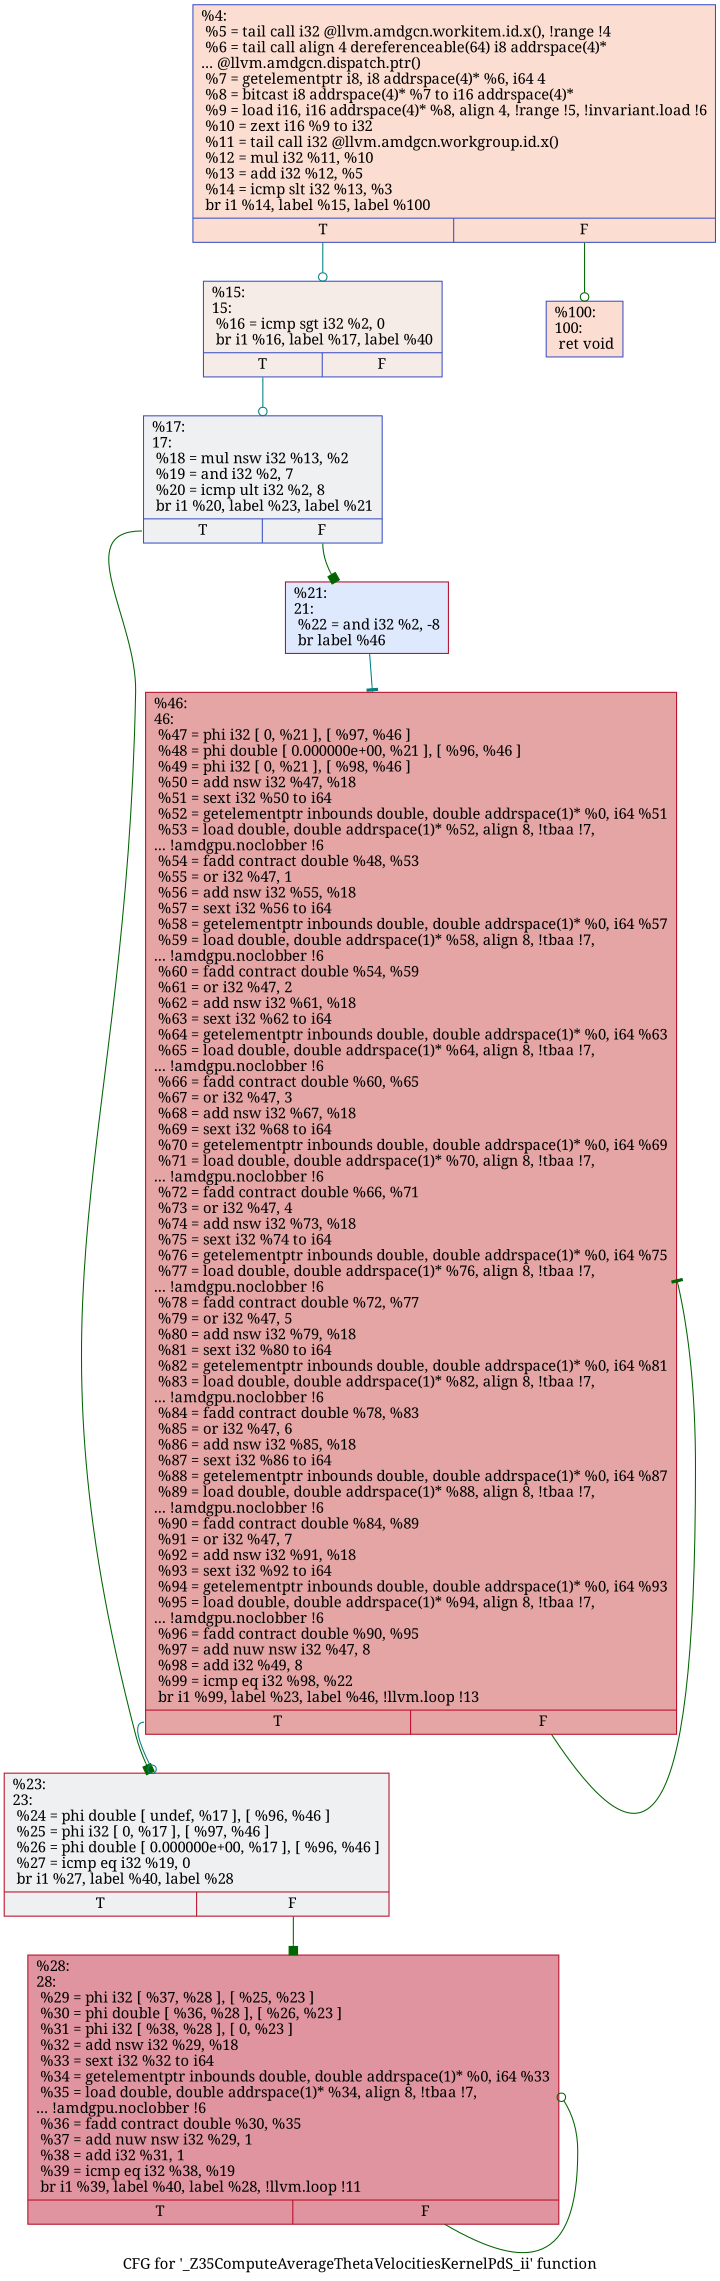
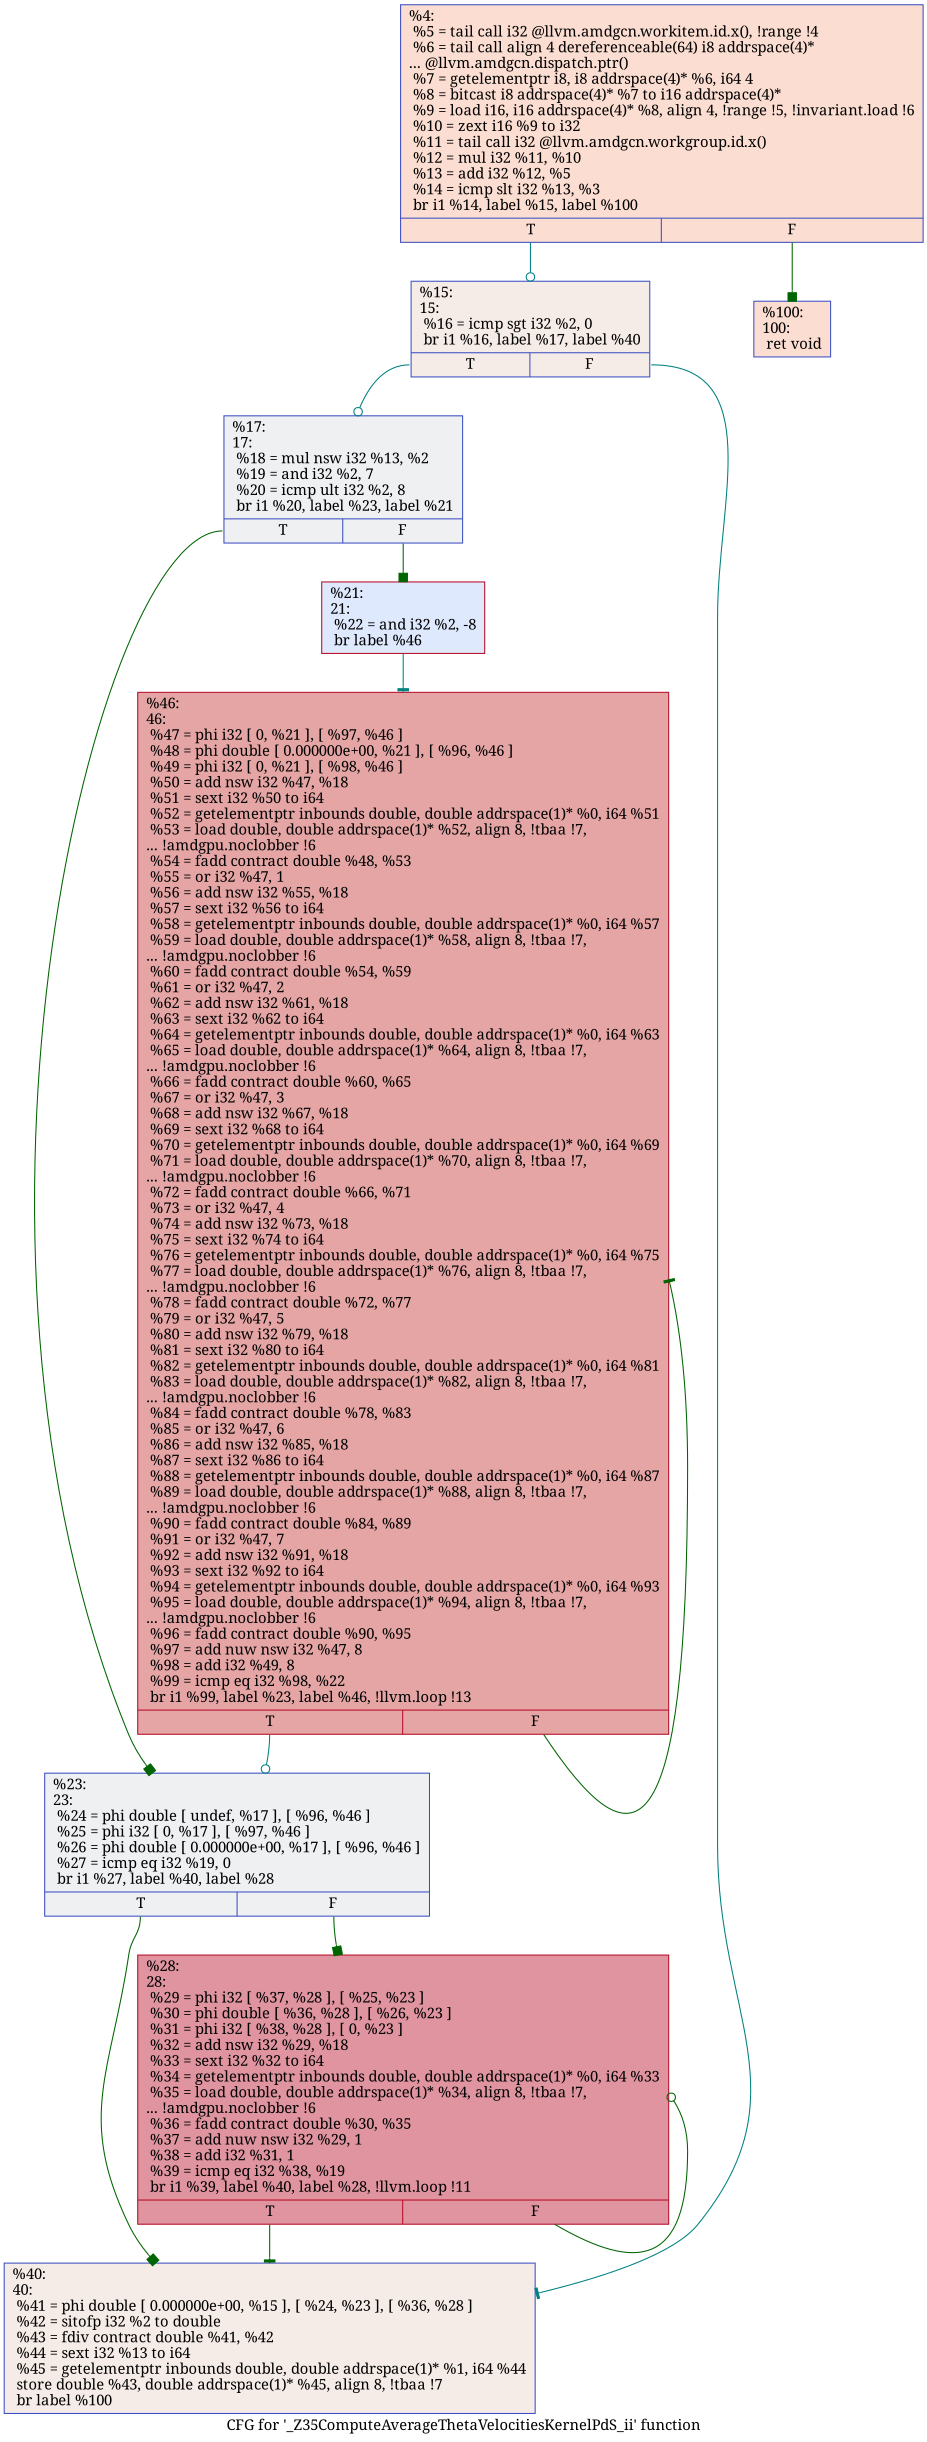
  digraph {
    fontname="Noto Serif"
    label="CFG for '_Z35ComputeAverageThetaVelocitiesKernelPdS_ii' function"
    node [color="#3d50c3ff" fillcolor="#f7b39670" fontname="Noto Serif" shape=record style=filled]
    edge [arrowhead=box color=darkgreen fontname="Noto Serif" tailport=s0]
    n1 [label="{%4:\l  %5 = tail call i32 @llvm.amdgcn.workitem.id.x(), !range !4\l  %6 = tail call align 4 dereferenceable(64) i8 addrspace(4)*\l... @llvm.amdgcn.dispatch.ptr()\l  %7 = getelementptr i8, i8 addrspace(4)* %6, i64 4\l  %8 = bitcast i8 addrspace(4)* %7 to i16 addrspace(4)*\l  %9 = load i16, i16 addrspace(4)* %8, align 4, !range !5, !invariant.load !6\l  %10 = zext i16 %9 to i32\l  %11 = tail call i32 @llvm.amdgcn.workgroup.id.x()\l  %12 = mul i32 %11, %10\l  %13 = add i32 %12, %5\l  %14 = icmp slt i32 %13, %3\l  br i1 %14, label %15, label %100\l|{<s0>T|<s1>F}}"]
    n2 [fillcolor="#ead5c970" label="{%15:\l15:                                               \l  %16 = icmp sgt i32 %2, 0\l  br i1 %16, label %17, label %40\l|{<s0>T|<s1>F}}"]
    n3 [label="{%100:\l100:                                              \l  ret void\l}"]
    n4 [fillcolor="#d9dce170" label="{%17:\l17:                                               \l  %18 = mul nsw i32 %13, %2\l  %19 = and i32 %2, 7\l  %20 = icmp ult i32 %2, 8\l  br i1 %20, label %23, label %21\l|{<s0>T|<s1>F}}"]
-   n6 [color="#b70d28ff" fillcolor="#d9dce170" label="{%23:\l23:                                               \l  %24 = phi double [ undef, %17 ], [ %96, %46 ]\l  %25 = phi i32 [ 0, %17 ], [ %97, %46 ]\l  %26 = phi double [ 0.000000e+00, %17 ], [ %96, %46 ]\l  %27 = icmp eq i32 %19, 0\l  br i1 %27, label %40, label %28\l|{<s0>T|<s1>F}}"]
+   n5 [fillcolor="#ead5c970" label="{%40:\l40:                                               \l  %41 = phi double [ 0.000000e+00, %15 ], [ %24, %23 ], [ %36, %28 ]\l  %42 = sitofp i32 %2 to double\l  %43 = fdiv contract double %41, %42\l  %44 = sext i32 %13 to i64\l  %45 = getelementptr inbounds double, double addrspace(1)* %1, i64 %44\l  store double %43, double addrspace(1)* %45, align 8, !tbaa !7\l  br label %100\l}"]
+   n6 [fillcolor="#d9dce170" label="{%23:\l23:                                               \l  %24 = phi double [ undef, %17 ], [ %96, %46 ]\l  %25 = phi i32 [ 0, %17 ], [ %97, %46 ]\l  %26 = phi double [ 0.000000e+00, %17 ], [ %96, %46 ]\l  %27 = icmp eq i32 %19, 0\l  br i1 %27, label %40, label %28\l|{<s0>T|<s1>F}}"]
    n7 [color="#b70d28ff" fillcolor="#b5cdfa70" label="{%21:\l21:                                               \l  %22 = and i32 %2, -8\l  br label %46\l}"]
    n8 [color="#b70d28ff" fillcolor="#b70d2870" label="{%28:\l28:                                               \l  %29 = phi i32 [ %37, %28 ], [ %25, %23 ]\l  %30 = phi double [ %36, %28 ], [ %26, %23 ]\l  %31 = phi i32 [ %38, %28 ], [ 0, %23 ]\l  %32 = add nsw i32 %29, %18\l  %33 = sext i32 %32 to i64\l  %34 = getelementptr inbounds double, double addrspace(1)* %0, i64 %33\l  %35 = load double, double addrspace(1)* %34, align 8, !tbaa !7,\l... !amdgpu.noclobber !6\l  %36 = fadd contract double %30, %35\l  %37 = add nuw nsw i32 %29, 1\l  %38 = add i32 %31, 1\l  %39 = icmp eq i32 %38, %19\l  br i1 %39, label %40, label %28, !llvm.loop !11\l|{<s0>T|<s1>F}}"]
    n9 [color="#b70d28ff" fillcolor="#c5333470" label="{%46:\l46:                                               \l  %47 = phi i32 [ 0, %21 ], [ %97, %46 ]\l  %48 = phi double [ 0.000000e+00, %21 ], [ %96, %46 ]\l  %49 = phi i32 [ 0, %21 ], [ %98, %46 ]\l  %50 = add nsw i32 %47, %18\l  %51 = sext i32 %50 to i64\l  %52 = getelementptr inbounds double, double addrspace(1)* %0, i64 %51\l  %53 = load double, double addrspace(1)* %52, align 8, !tbaa !7,\l... !amdgpu.noclobber !6\l  %54 = fadd contract double %48, %53\l  %55 = or i32 %47, 1\l  %56 = add nsw i32 %55, %18\l  %57 = sext i32 %56 to i64\l  %58 = getelementptr inbounds double, double addrspace(1)* %0, i64 %57\l  %59 = load double, double addrspace(1)* %58, align 8, !tbaa !7,\l... !amdgpu.noclobber !6\l  %60 = fadd contract double %54, %59\l  %61 = or i32 %47, 2\l  %62 = add nsw i32 %61, %18\l  %63 = sext i32 %62 to i64\l  %64 = getelementptr inbounds double, double addrspace(1)* %0, i64 %63\l  %65 = load double, double addrspace(1)* %64, align 8, !tbaa !7,\l... !amdgpu.noclobber !6\l  %66 = fadd contract double %60, %65\l  %67 = or i32 %47, 3\l  %68 = add nsw i32 %67, %18\l  %69 = sext i32 %68 to i64\l  %70 = getelementptr inbounds double, double addrspace(1)* %0, i64 %69\l  %71 = load double, double addrspace(1)* %70, align 8, !tbaa !7,\l... !amdgpu.noclobber !6\l  %72 = fadd contract double %66, %71\l  %73 = or i32 %47, 4\l  %74 = add nsw i32 %73, %18\l  %75 = sext i32 %74 to i64\l  %76 = getelementptr inbounds double, double addrspace(1)* %0, i64 %75\l  %77 = load double, double addrspace(1)* %76, align 8, !tbaa !7,\l... !amdgpu.noclobber !6\l  %78 = fadd contract double %72, %77\l  %79 = or i32 %47, 5\l  %80 = add nsw i32 %79, %18\l  %81 = sext i32 %80 to i64\l  %82 = getelementptr inbounds double, double addrspace(1)* %0, i64 %81\l  %83 = load double, double addrspace(1)* %82, align 8, !tbaa !7,\l... !amdgpu.noclobber !6\l  %84 = fadd contract double %78, %83\l  %85 = or i32 %47, 6\l  %86 = add nsw i32 %85, %18\l  %87 = sext i32 %86 to i64\l  %88 = getelementptr inbounds double, double addrspace(1)* %0, i64 %87\l  %89 = load double, double addrspace(1)* %88, align 8, !tbaa !7,\l... !amdgpu.noclobber !6\l  %90 = fadd contract double %84, %89\l  %91 = or i32 %47, 7\l  %92 = add nsw i32 %91, %18\l  %93 = sext i32 %92 to i64\l  %94 = getelementptr inbounds double, double addrspace(1)* %0, i64 %93\l  %95 = load double, double addrspace(1)* %94, align 8, !tbaa !7,\l... !amdgpu.noclobber !6\l  %96 = fadd contract double %90, %95\l  %97 = add nuw nsw i32 %47, 8\l  %98 = add i32 %49, 8\l  %99 = icmp eq i32 %98, %22\l  br i1 %99, label %23, label %46, !llvm.loop !13\l|{<s0>T|<s1>F}}"]
    n1 -> n2 [arrowhead=odot color=teal]
-   n1 -> n3 [arrowhead=odot tailport=s1]
+   n1 -> n3 [tailport=s1]
    n2 -> n4 [arrowhead=odot color=teal]
+   n2 -> n5 [arrowhead=tee color=teal tailport=s1]
    n4 -> n6
    n4 -> n7 [tailport=s1]
+   n6 -> n5
    n6 -> n8 [tailport=s1]
    n7 -> n9 [arrowhead=tee color=teal]
+   n8 -> n5 [arrowhead=tee]
    n8 -> n8 [arrowhead=odot tailport=s1]
    n9 -> n6 [arrowhead=odot color=teal]
    n9 -> n9 [arrowhead=tee tailport=s1]
  }
